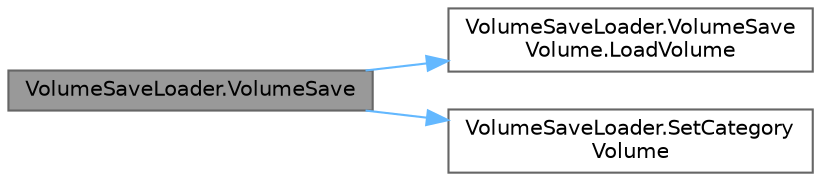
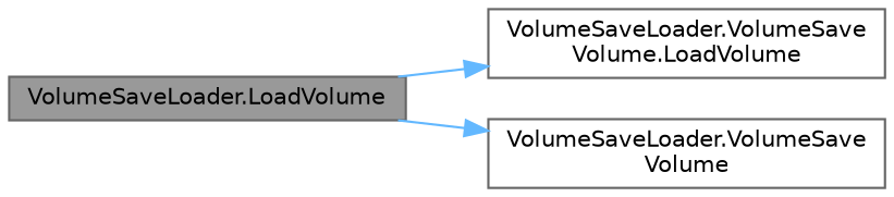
  digraph {
    rankdir=LR
    node [color=grey40 fillcolor=white fontname=Helvetica fontsize=10 shape=box style=filled]
    edge [color=steelblue1 fontname=Helvetica fontsize=10 labelfontname=Helvetica labelfontsize=10 style=solid]
-   n1 [color=gray40 fillcolor=grey60 fontcolor=black height=0.2 label="VolumeSaveLoader.VolumeSave" width=0.4]
+   n1 [color=gray40 fillcolor=grey60 fontcolor=black height=0.2 label="VolumeSaveLoader.LoadVolume" width=0.4]
    n2 [height=0.2 label="VolumeSaveLoader.VolumeSave\lVolume.LoadVolume" width=0.4]
-   n3 [height=0.2 label="VolumeSaveLoader.SetCategory\lVolume" width=0.4]
+   n3 [height=0.2 label="VolumeSaveLoader.VolumeSave\lVolume" width=0.4]
    n1 -> n2
    n1 -> n3
  }
